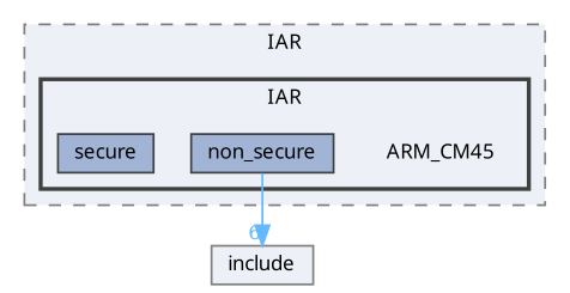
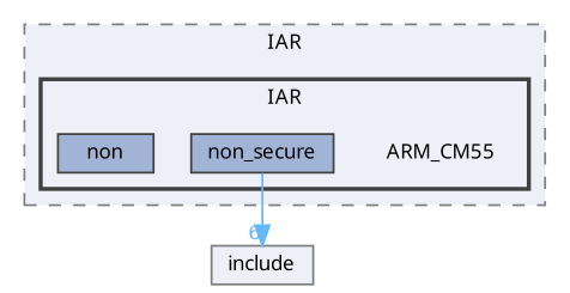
  digraph {
    compound=true
    fontname="Noto Sans"
    node [fontname="Noto Sans" fontsize=10 shape=box color=grey25 fillcolor="#a2b4d6" style=filled]
-   n1 [height=0.2 label=ARM_CM45 shape=plaintext width=0.4 color="" fillcolor="" style=""]
+   n1 [height=0.2 label=ARM_CM55 shape=plaintext width=0.4 color="" fillcolor="" style=""]
    n2 [height=0.2 label=non_secure width=0.4]
-   n3 [height=0.2 label=secure width=0.4]
+   n3 [height=0.2 label=non width=0.4]
    n4 [color=grey50 fillcolor="#edf0f7" height=0.2 label=include width=0.4]
    subgraph cluster_1 {
      bgcolor="#edf0f7"
      fontsize=10
      label=IAR
      pencolor=grey50
      style="filled,dashed"
      subgraph cluster_2 {
        bgcolor="#edf0f7"
        fontsize=10
        pencolor=grey25
        style="filled,bold"
        n1
        n2
        n3
      }
    }
    n2 -> n4 [color=steelblue1 fontcolor=steelblue1 fontname="Noto Sans" fontsize=10 headlabel=6 labeldistance=1.5 labelfontname=Helvetica labelfontsize=10]
  }
